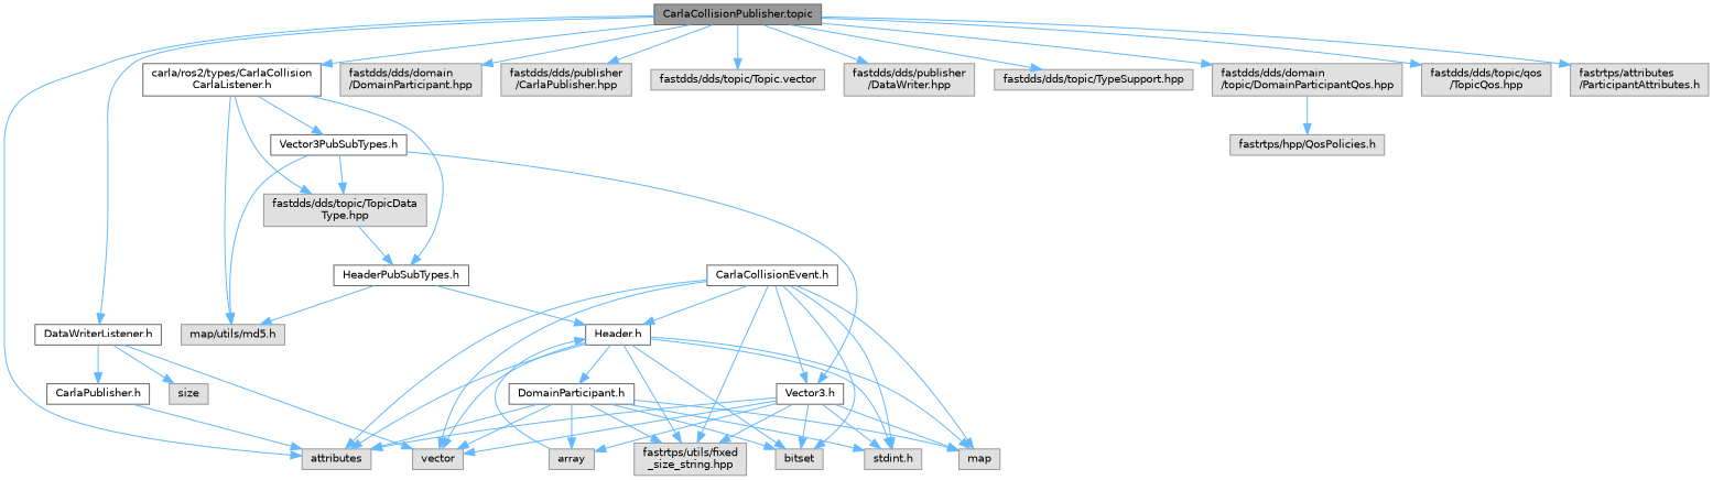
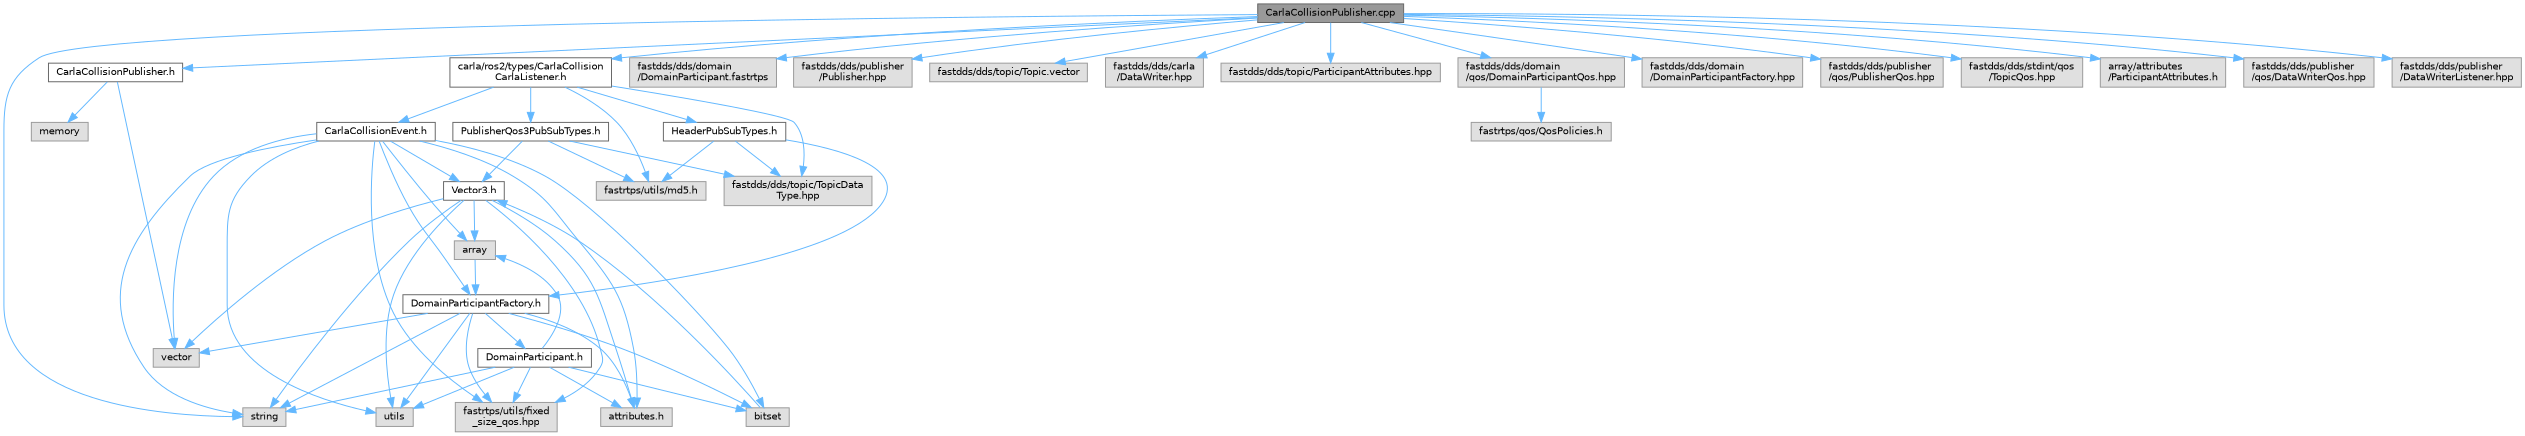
  digraph {
    node [color=grey60 fillcolor="#E0E0E0" fontname=Helvetica fontsize=10 shape=box style=filled]
    edge [color=steelblue1 fontname=Helvetica fontsize=10 labelfontname=Helvetica labelfontsize=10 style=solid]
-   n1 [color=gray40 fillcolor=grey60 fontcolor=black height=0.2 label="CarlaCollisionPublisher.topic" width=0.4]
-   n2 [color=grey40 fillcolor=white height=0.2 label="DataWriterListener.h" width=0.4]
-   n3 [height=0.2 label=attributes width=0.4]
+   n1 [color=gray40 fillcolor=grey60 fontcolor=black height=0.2 label="CarlaCollisionPublisher.cpp" width=0.4]
+   n2 [color=grey40 fillcolor=white height=0.2 label="CarlaCollisionPublisher.h" width=0.4]
+   n3 [height=0.2 label=string width=0.4]
    n4 [color=grey40 fillcolor=white height=0.2 label="carla/ros2/types/CarlaCollision\lCarlaListener.h" width=0.4]
-   n5 [height=0.2 label="fastdds/dds/domain\l/DomainParticipant.hpp" width=0.4]
-   n6 [height=0.2 label="fastdds/dds/publisher\l/CarlaPublisher.hpp" width=0.4]
+   n5 [height=0.2 label="fastdds/dds/domain\l/DomainParticipant.fastrtps" width=0.4]
+   n6 [height=0.2 label="fastdds/dds/publisher\l/Publisher.hpp" width=0.4]
    n7 [height=0.2 label="fastdds/dds/topic/Topic.vector" width=0.4]
-   n8 [height=0.2 label="fastdds/dds/publisher\l/DataWriter.hpp" width=0.4]
-   n9 [height=0.2 label="fastdds/dds/topic/TypeSupport.hpp" width=0.4]
-   n10 [height=0.2 label="fastdds/dds/domain\l/topic/DomainParticipantQos.hpp" width=0.4]
-   n13 [height=0.2 label="fastdds/dds/topic/qos\l/TopicQos.hpp" width=0.4]
-   n14 [height=0.2 label="fastrtps/attributes\l/ParticipantAttributes.h" width=0.4]
-   n17 [height=0.2 label=size width=0.4]
+   n8 [height=0.2 label="fastdds/dds/carla\l/DataWriter.hpp" width=0.4]
+   n9 [height=0.2 label="fastdds/dds/topic/ParticipantAttributes.hpp" width=0.4]
+   n10 [height=0.2 label="fastdds/dds/domain\l/qos/DomainParticipantQos.hpp" width=0.4]
+   n11 [height=0.2 label="fastdds/dds/domain\l/DomainParticipantFactory.hpp" width=0.4]
+   n12 [height=0.2 label="fastdds/dds/publisher\l/qos/PublisherQos.hpp" width=0.4]
+   n13 [height=0.2 label="fastdds/dds/stdint/qos\l/TopicQos.hpp" width=0.4]
+   n14 [height=0.2 label="array/attributes\l/ParticipantAttributes.h" width=0.4]
+   n15 [height=0.2 label="fastdds/dds/publisher\l/qos/DataWriterQos.hpp" width=0.4]
+   n16 [height=0.2 label="fastdds/dds/publisher\l/DataWriterListener.hpp" width=0.4]
+   n17 [height=0.2 label=memory width=0.4]
    n18 [height=0.2 label=vector width=0.4]
-   n19 [color=grey40 fillcolor=white height=0.2 label="CarlaPublisher.h" width=0.4]
    n20 [height=0.2 label="fastdds/dds/topic/TopicData\lType.hpp" width=0.4]
-   n21 [height=0.2 label="map/utils/md5.h" width=0.4]
+   n21 [height=0.2 label="fastrtps/utils/md5.h" width=0.4]
    n22 [color=grey40 fillcolor=white height=0.2 label="CarlaCollisionEvent.h" width=0.4]
-   n23 [color=grey40 fillcolor=white height=0.2 label="Vector3PubSubTypes.h" width=0.4]
+   n23 [color=grey40 fillcolor=white height=0.2 label="PublisherQos3PubSubTypes.h" width=0.4]
    n24 [color=grey40 fillcolor=white height=0.2 label="HeaderPubSubTypes.h" width=0.4]
-   n25 [height=0.2 label="fastrtps/hpp/QosPolicies.h" width=0.4]
+   n25 [height=0.2 label="fastrtps/qos/QosPolicies.h" width=0.4]
    n26 [color=grey40 fillcolor=white height=0.2 label="Vector3.h" width=0.4]
-   n27 [height=0.2 label="fastrtps/utils/fixed\l_size_string.hpp" width=0.4]
-   n28 [height=0.2 label="stdint.h" width=0.4]
+   n27 [height=0.2 label="fastrtps/utils/fixed\l_size_qos.hpp" width=0.4]
+   n28 [height=0.2 label="attributes.h" width=0.4]
    n29 [height=0.2 label=array width=0.4]
-   n30 [height=0.2 label=map width=0.4]
+   n30 [height=0.2 label=utils width=0.4]
    n31 [height=0.2 label=bitset width=0.4]
-   n32 [color=grey40 fillcolor=white height=0.2 label="Header.h" width=0.4]
+   n32 [color=grey40 fillcolor=white height=0.2 label="DomainParticipantFactory.h" width=0.4]
    n33 [color=grey40 fillcolor=white height=0.2 label="DomainParticipant.h" width=0.4]
    n1 -> n2
    n1 -> n3
    n1 -> n4
    n1 -> n5
    n1 -> n6
    n1 -> n7
    n1 -> n8
    n1 -> n9
    n1 -> n10
+   n1 -> n11
+   n1 -> n12
    n1 -> n13
    n1 -> n14
+   n1 -> n15
+   n1 -> n16
    n2 -> n17
    n2 -> n18
-   n2 -> n19
    n4 -> n20
    n4 -> n21
+   n4 -> n22
    n4 -> n23
    n4 -> n24
    n10 -> n25
-   n19 -> n3
    n22 -> n3
    n22 -> n18
    n22 -> n26
    n22 -> n27
    n22 -> n28
+   n22 -> n29
    n22 -> n30
    n22 -> n31
    n22 -> n32
    n23 -> n20
    n23 -> n21
    n23 -> n26
-   n20 -> n24
+   n24 -> n20
    n24 -> n21
    n24 -> n32
    n26 -> n3
    n26 -> n18
    n26 -> n27
    n26 -> n28
    n26 -> n29
    n26 -> n30
-   n26 -> n31
+   n31 -> n26
    n29 -> n32
    n32 -> n3
    n32 -> n18
    n32 -> n27
    n32 -> n28
    n32 -> n30
    n32 -> n31
    n32 -> n33
    n33 -> n3
-   n33 -> n18
    n33 -> n27
    n33 -> n28
    n33 -> n29
    n33 -> n30
    n33 -> n31
  }
